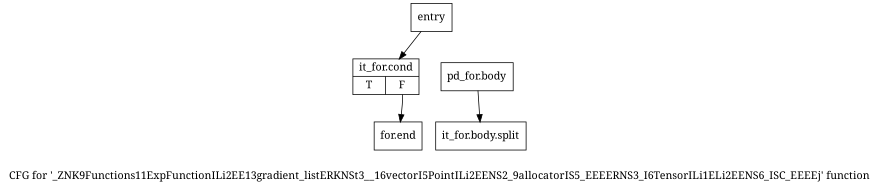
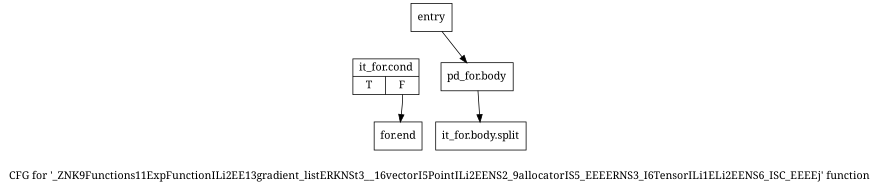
  digraph {
    fontname="Noto Serif"
    label="CFG for '_ZNK9Functions11ExpFunctionILi2EE13gradient_listERKNSt3__16vectorI5PointILi2EENS2_9allocatorIS5_EEEERNS3_I6TensorILi1ELi2EENS6_ISC_EEEEj' function"
    node [fontname="Noto Serif" shape=record]
    edge [fontname="Noto Serif"]
    n1 [label="{entry}"]
    n2 [label="{it_for.cond|{<s0>T|<s1>F}}"]
    n3 [label="{for.end}"]
    n4 [label="{pd_for.body}"]
    n5 [label="{it_for.body.split}"]
-   n1 -> n2
+   n1 -> n4
    n2 -> n3 [tailport=s1]
    n4 -> n5
  }
